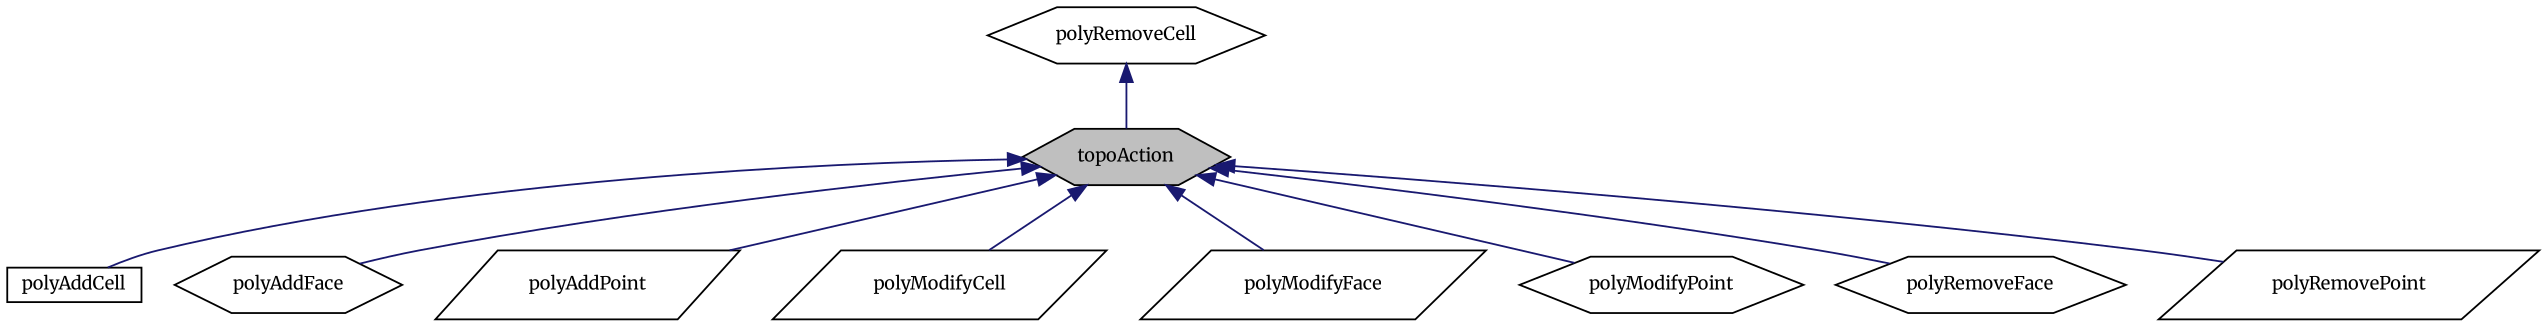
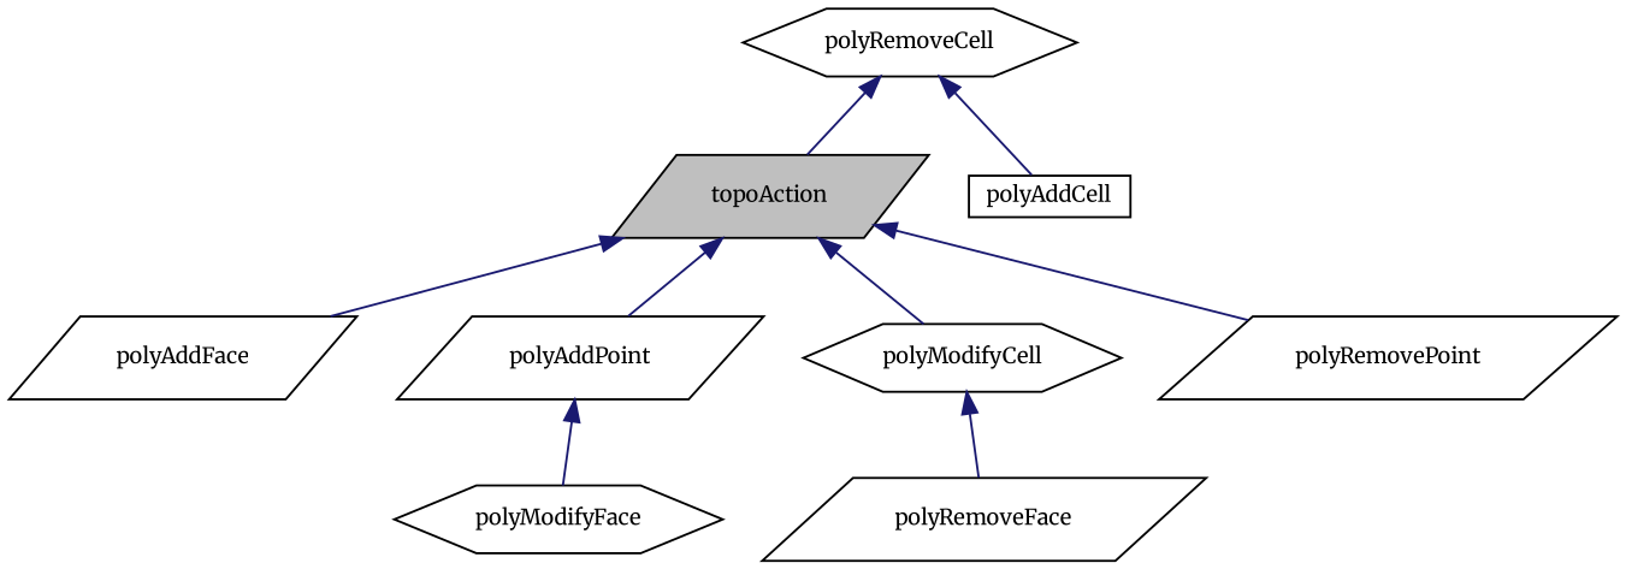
  digraph {
    fontname=Merriweather
    rankdir=TB
    node [color=black fontname=Merriweather fontsize=10 shape=hexagon]
    edge [color=midnightblue dir=back fontname=Merriweather fontsize=10 labelfontname=FreeSans labelfontsize=10 style=solid]
-   n1 [fillcolor=grey75 fontcolor=black height=0.2 label=topoAction style=filled width=0.4]
+   n1 [fillcolor=grey75 fontcolor=black height=0.2 label=topoAction shape=parallelogram style=filled width=0.4]
    n2 [height=0.2 label=polyAddCell shape=box width=0.4]
-   n3 [height=0.2 label=polyAddFace width=0.4]
+   n3 [height=0.2 label=polyAddFace shape=parallelogram width=0.4]
    n4 [height=0.2 label=polyAddPoint shape=parallelogram width=0.4]
-   n5 [height=0.2 label=polyModifyCell shape=parallelogram width=0.4]
-   n6 [height=0.2 label=polyModifyFace shape=parallelogram width=0.4]
-   n7 [height=0.2 label=polyModifyPoint width=0.4]
-   n8 [height=0.2 label=polyRemoveFace width=0.4]
+   n5 [height=0.2 label=polyModifyCell width=0.4]
+   n6 [height=0.2 label=polyModifyFace width=0.4]
+   n8 [height=0.2 label=polyRemoveFace shape=parallelogram width=0.4]
    n9 [height=0.2 label=polyRemovePoint shape=parallelogram width=0.4]
    n10 [height=0.2 label=polyRemoveCell width=0.4]
-   n1 -> n2
+   n10 -> n2
    n1 -> n3
    n1 -> n4
    n1 -> n5
-   n1 -> n6
-   n1 -> n7
-   n1 -> n8
+   n4 -> n6
+   n5 -> n8
    n1 -> n9
    n10 -> n1
  }
